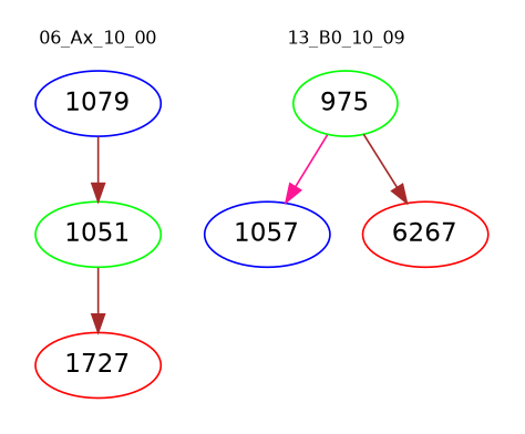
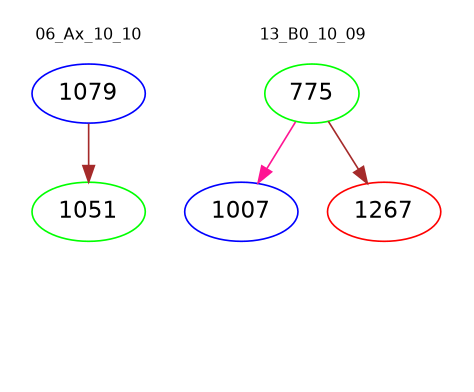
  digraph {
    fontname="DejaVu Sans"
    node [color=green fontname="DejaVu Sans"]
    edge [color=brown fontname="DejaVu Sans"]
    n1 [label=1051]
    n2 [color=blue label=1079]
-   n3 [color=red label=1727]
-   n4 [label=975]
-   n5 [color=blue label=1057]
-   n6 [color=red label=6267]
+   n4 [label=775]
+   n5 [color=blue label=1007]
+   n6 [color=red label=1267]
    subgraph cluster_1 {
      color=white
      fontsize=10
-     label="06_Ax_10_00"
+     label="06_Ax_10_10"
      n1
      n2
-     n3
    }
    subgraph cluster_2 {
      color=white
      fontsize=10
      label="13_B0_10_09"
      n4
      n5
      n6
    }
-   n1 -> n3
    n2 -> n1
    n4 -> n5 [color=deeppink]
    n4 -> n6
  }
